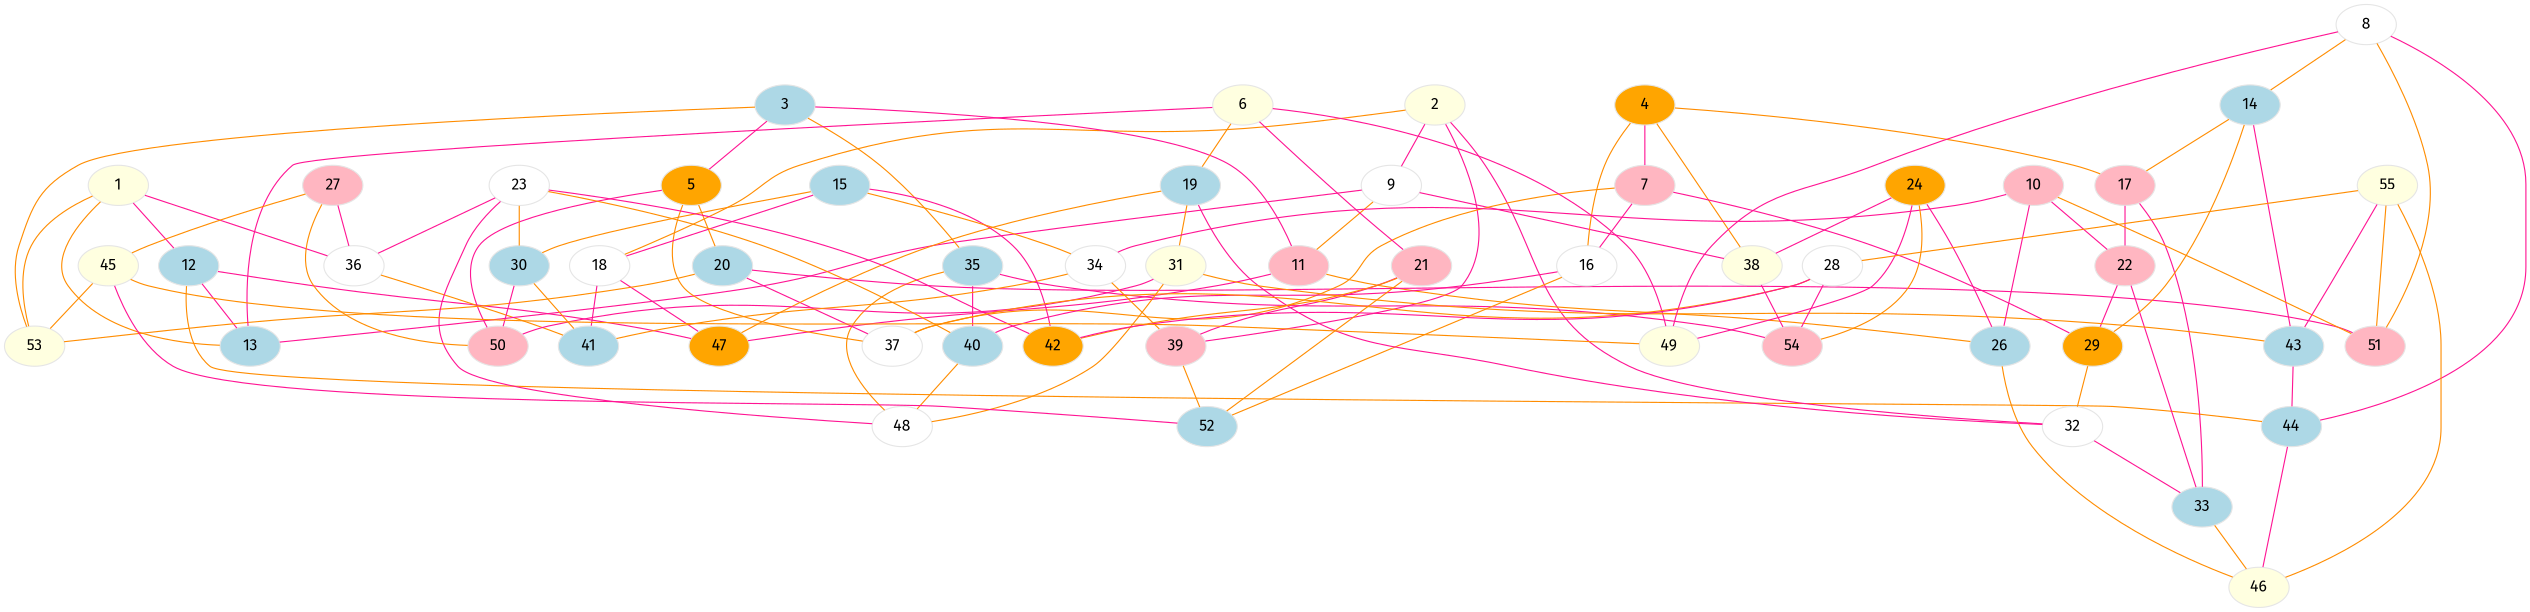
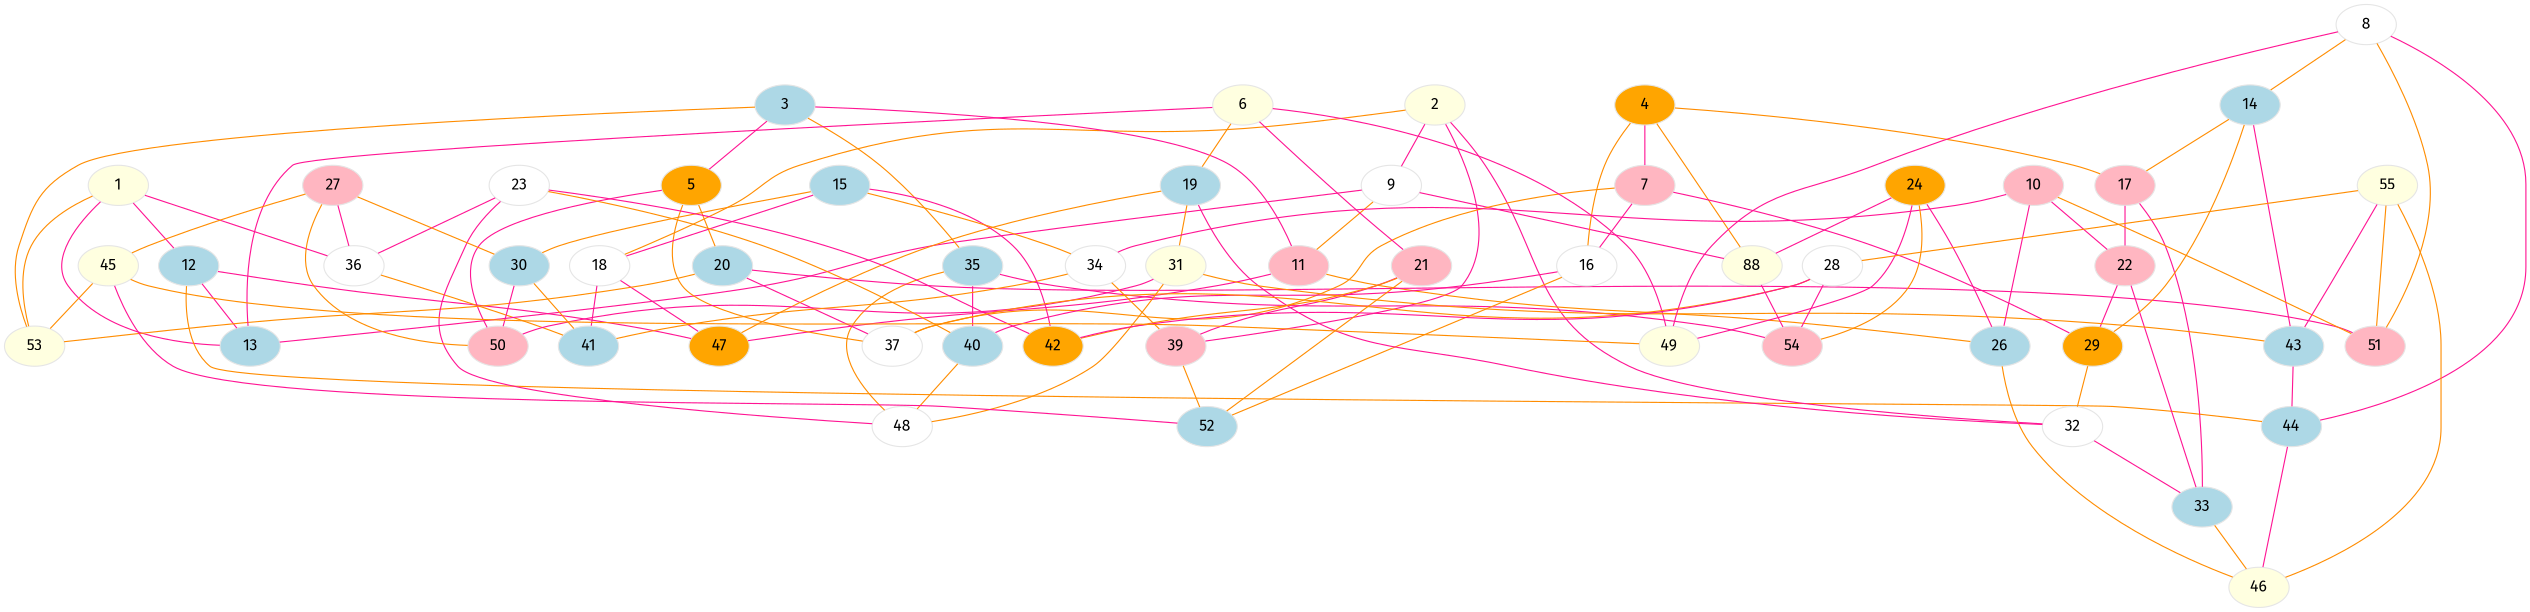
  graph {
    fontname="Fira Sans"
    node [color=gray90 fillcolor=lightblue fontname="Fira Sans" style=filled]
    edge [color=deeppink fontname="Fira Sans"]
    1 [fillcolor=lightyellow]
    12
    13
    36 [fillcolor=white]
    53 [fillcolor=lightyellow]
    44
    47 [fillcolor=orange]
    41
    2 [fillcolor=lightyellow]
    9 [fillcolor=white]
    18 [fillcolor=white]
    32 [fillcolor=white]
    39 [fillcolor=lightpink]
    11 [fillcolor=lightpink]
-   38 [fillcolor=lightyellow]
+   38 [fillcolor=lightyellow label=88]
    33
    52
    3
    5 [fillcolor=orange]
    35
    20
    37 [fillcolor=white]
    50 [fillcolor=lightpink]
    26
    40
    48 [fillcolor=white]
    54 [fillcolor=lightpink]
    4 [fillcolor=orange]
    7 [fillcolor=lightpink]
    16 [fillcolor=white]
    17 [fillcolor=lightpink]
    29 [fillcolor=orange]
    22 [fillcolor=lightpink]
    51 [fillcolor=lightpink]
    6 [fillcolor=lightyellow]
    19
    21 [fillcolor=lightpink]
    49 [fillcolor=lightyellow]
    31 [fillcolor=lightyellow]
    42 [fillcolor=orange]
    8 [fillcolor=white]
    14
    43
    46 [fillcolor=lightyellow]
    10 [fillcolor=lightpink]
    34 [fillcolor=white]
    15
    30
    23 [fillcolor=white]
    24 [fillcolor=orange]
    n51 [fillcolor=lightyellow label=55]
    28 [fillcolor=white]
    27 [fillcolor=lightpink]
    45 [fillcolor=lightyellow]
    1 -- 12
-   1 -- 13 [color=darkorange]
+   1 -- 13
    1 -- 36
    1 -- 53 [color=darkorange]
    12 -- 13
    12 -- 44 [color=darkorange]
    12 -- 47
    36 -- 41 [color=darkorange]
    44 -- 46
    2 -- 9
    2 -- 18 [color=darkorange]
    2 -- 32
    2 -- 39
    9 -- 13
    9 -- 11 [color=darkorange]
    9 -- 38
    18 -- 47
    18 -- 41
    32 -- 33
    39 -- 52 [color=darkorange]
    11 -- 47
    11 -- 26 [color=darkorange]
    38 -- 54
    33 -- 46 [color=darkorange]
    3 -- 53 [color=darkorange]
    3 -- 11
    3 -- 5
    3 -- 35 [color=darkorange]
    5 -- 20 [color=darkorange]
    5 -- 37 [color=darkorange]
    5 -- 50
    35 -- 40
    35 -- 48 [color=darkorange]
    35 -- 54
    20 -- 53 [color=darkorange]
    20 -- 37
    20 -- 51
    26 -- 46 [color=darkorange]
    40 -- 48 [color=darkorange]
    4 -- 38 [color=darkorange]
    4 -- 7
    4 -- 16 [color=darkorange]
    4 -- 17 [color=darkorange]
    7 -- 37 [color=darkorange]
    7 -- 16
    7 -- 29
    16 -- 52 [color=darkorange]
    16 -- 40
    17 -- 33
    17 -- 22
    29 -- 32 [color=darkorange]
    22 -- 33
    22 -- 29
    6 -- 13
    6 -- 19 [color=darkorange]
    6 -- 21
    6 -- 49
    19 -- 47 [color=darkorange]
    19 -- 32
    19 -- 31 [color=darkorange]
    21 -- 39
    21 -- 52 [color=darkorange]
    21 -- 42 [color=darkorange]
    31 -- 50
    31 -- 48 [color=darkorange]
    31 -- 43 [color=darkorange]
    8 -- 44
    8 -- 51 [color=darkorange]
    8 -- 49
    8 -- 14 [color=darkorange]
    14 -- 17 [color=darkorange]
    14 -- 29 [color=darkorange]
    14 -- 43
    43 -- 44
    10 -- 26
    10 -- 22
    10 -- 51 [color=darkorange]
    10 -- 34
    34 -- 41 [color=darkorange]
    34 -- 39 [color=darkorange]
    15 -- 18
    15 -- 42
    15 -- 34 [color=darkorange]
    15 -- 30 [color=darkorange]
    30 -- 41 [color=darkorange]
    30 -- 50
    23 -- 36
    23 -- 40 [color=darkorange]
    23 -- 48
    23 -- 42
    24 -- 38
    24 -- 26
    24 -- 54 [color=darkorange]
    24 -- 49
    n51 -- 51 [color=darkorange]
    n51 -- 43
    n51 -- 46 [color=darkorange]
    n51 -- 28 [color=darkorange]
    28 -- 37 [color=darkorange]
    28 -- 54
    28 -- 42
    27 -- 36
    27 -- 50 [color=darkorange]
-   23 -- 30 [color=darkorange]
+   27 -- 30 [color=darkorange]
    27 -- 45 [color=darkorange]
    45 -- 53 [color=darkorange]
    45 -- 52
    45 -- 49 [color=darkorange]
  }
